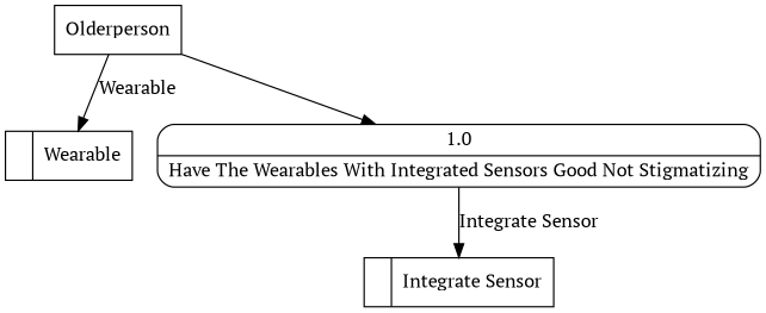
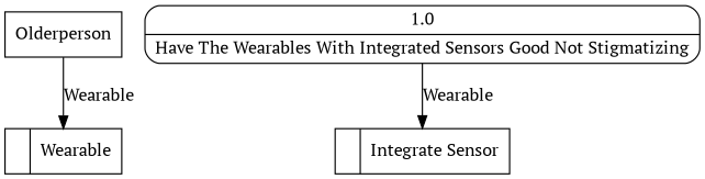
  digraph {
    fontname="PT Serif"
    node [fontname="PT Serif" shape=record]
    edge [fontname="PT Serif"]
    n1 [label="<f0>  |<f1> Wearable "]
    n2 [label="<f0>  |<f1> Integrate Sensor "]
    n3 [label=Olderperson shape=box]
    n4 [label="{<f0> 1.0|<f1> Have The Wearables With Integrated Sensors Good Not Stigmatizing }" shape=Mrecord]
    n3 -> n1 [label=Wearable]
-   n3 -> n4
-   n4 -> n2 [label="Integrate Sensor"]
+   n4 -> n2 [label=Wearable]
  }
